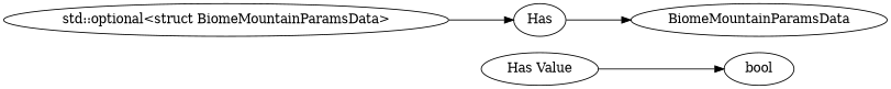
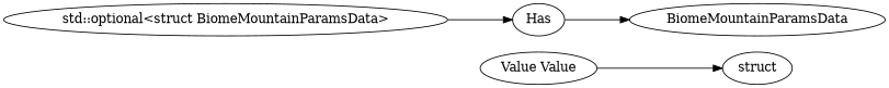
  digraph {
    rankdir=LR
-   n1 [label=bool]
+   n1 [label=struct]
    n2 [label=BiomeMountainParamsData]
    n3 [label="std::optional<struct BiomeMountainParamsData>"]
    n4 [label=Has]
-   n5 [label="Has Value"]
+   n5 [label="Value Value"]
    subgraph sub_1 {
      rank=max
      n1
      n2
    }
    n3 -> n4
    n4 -> n2
    n5 -> n1
  }
